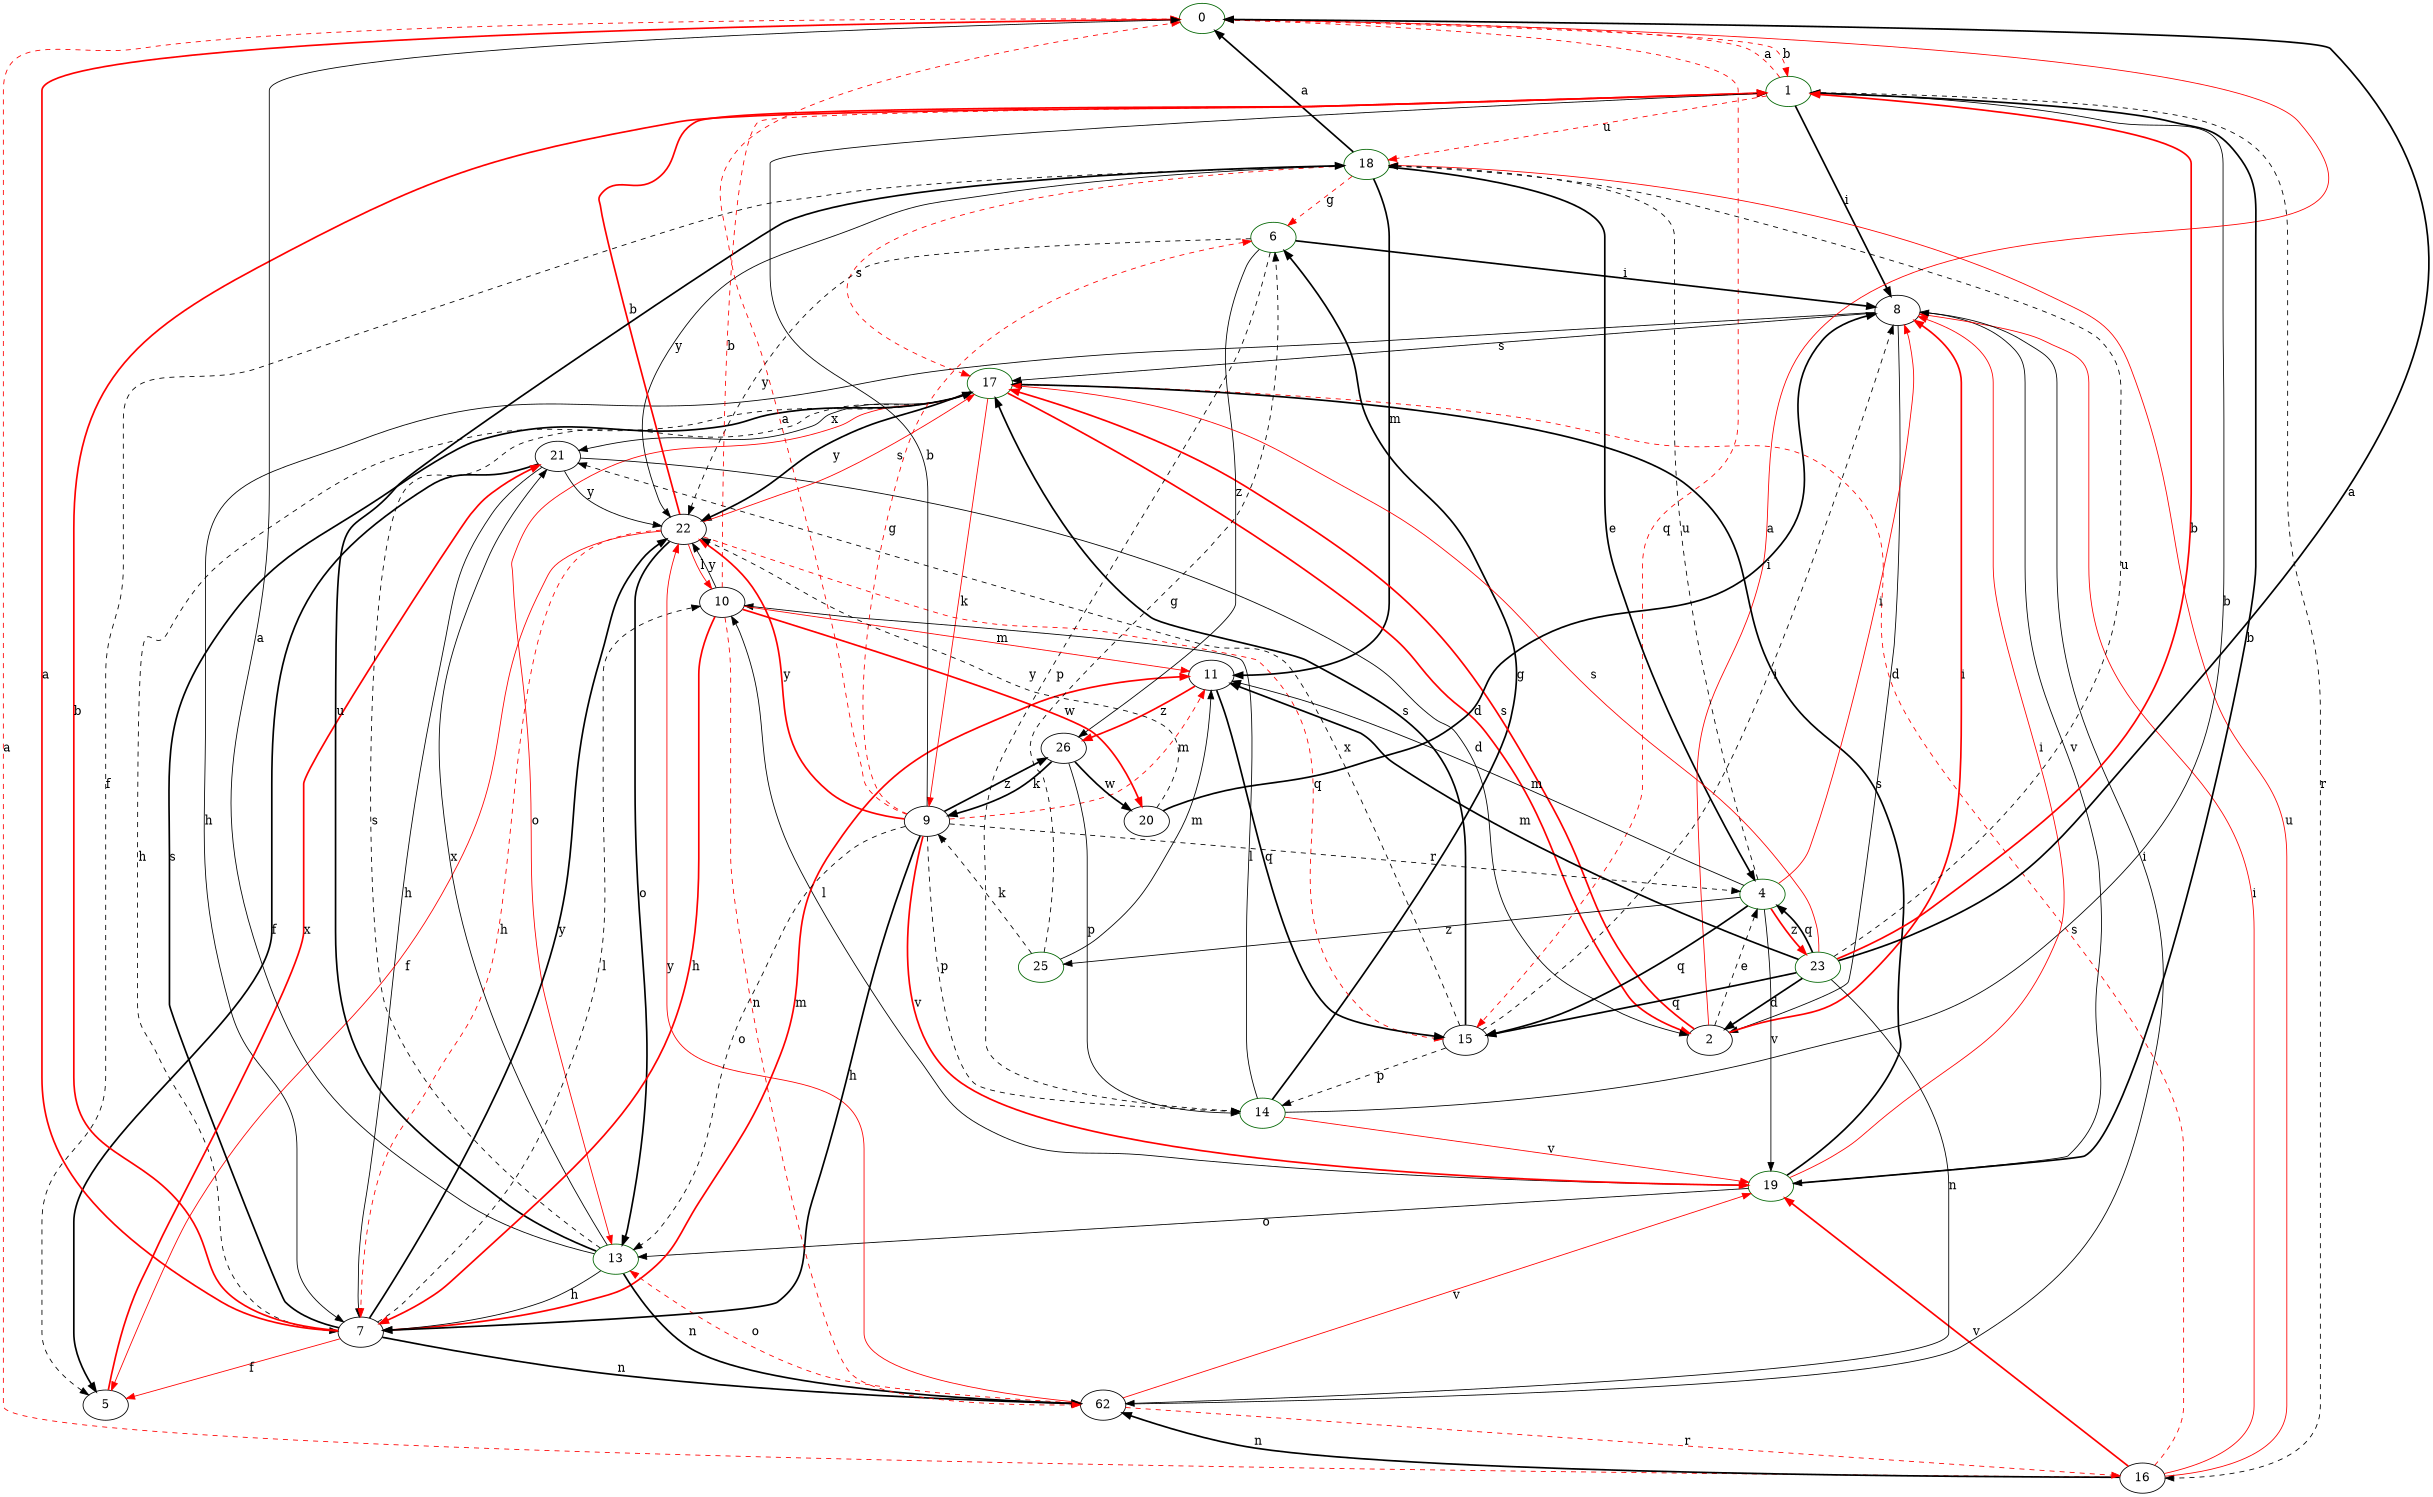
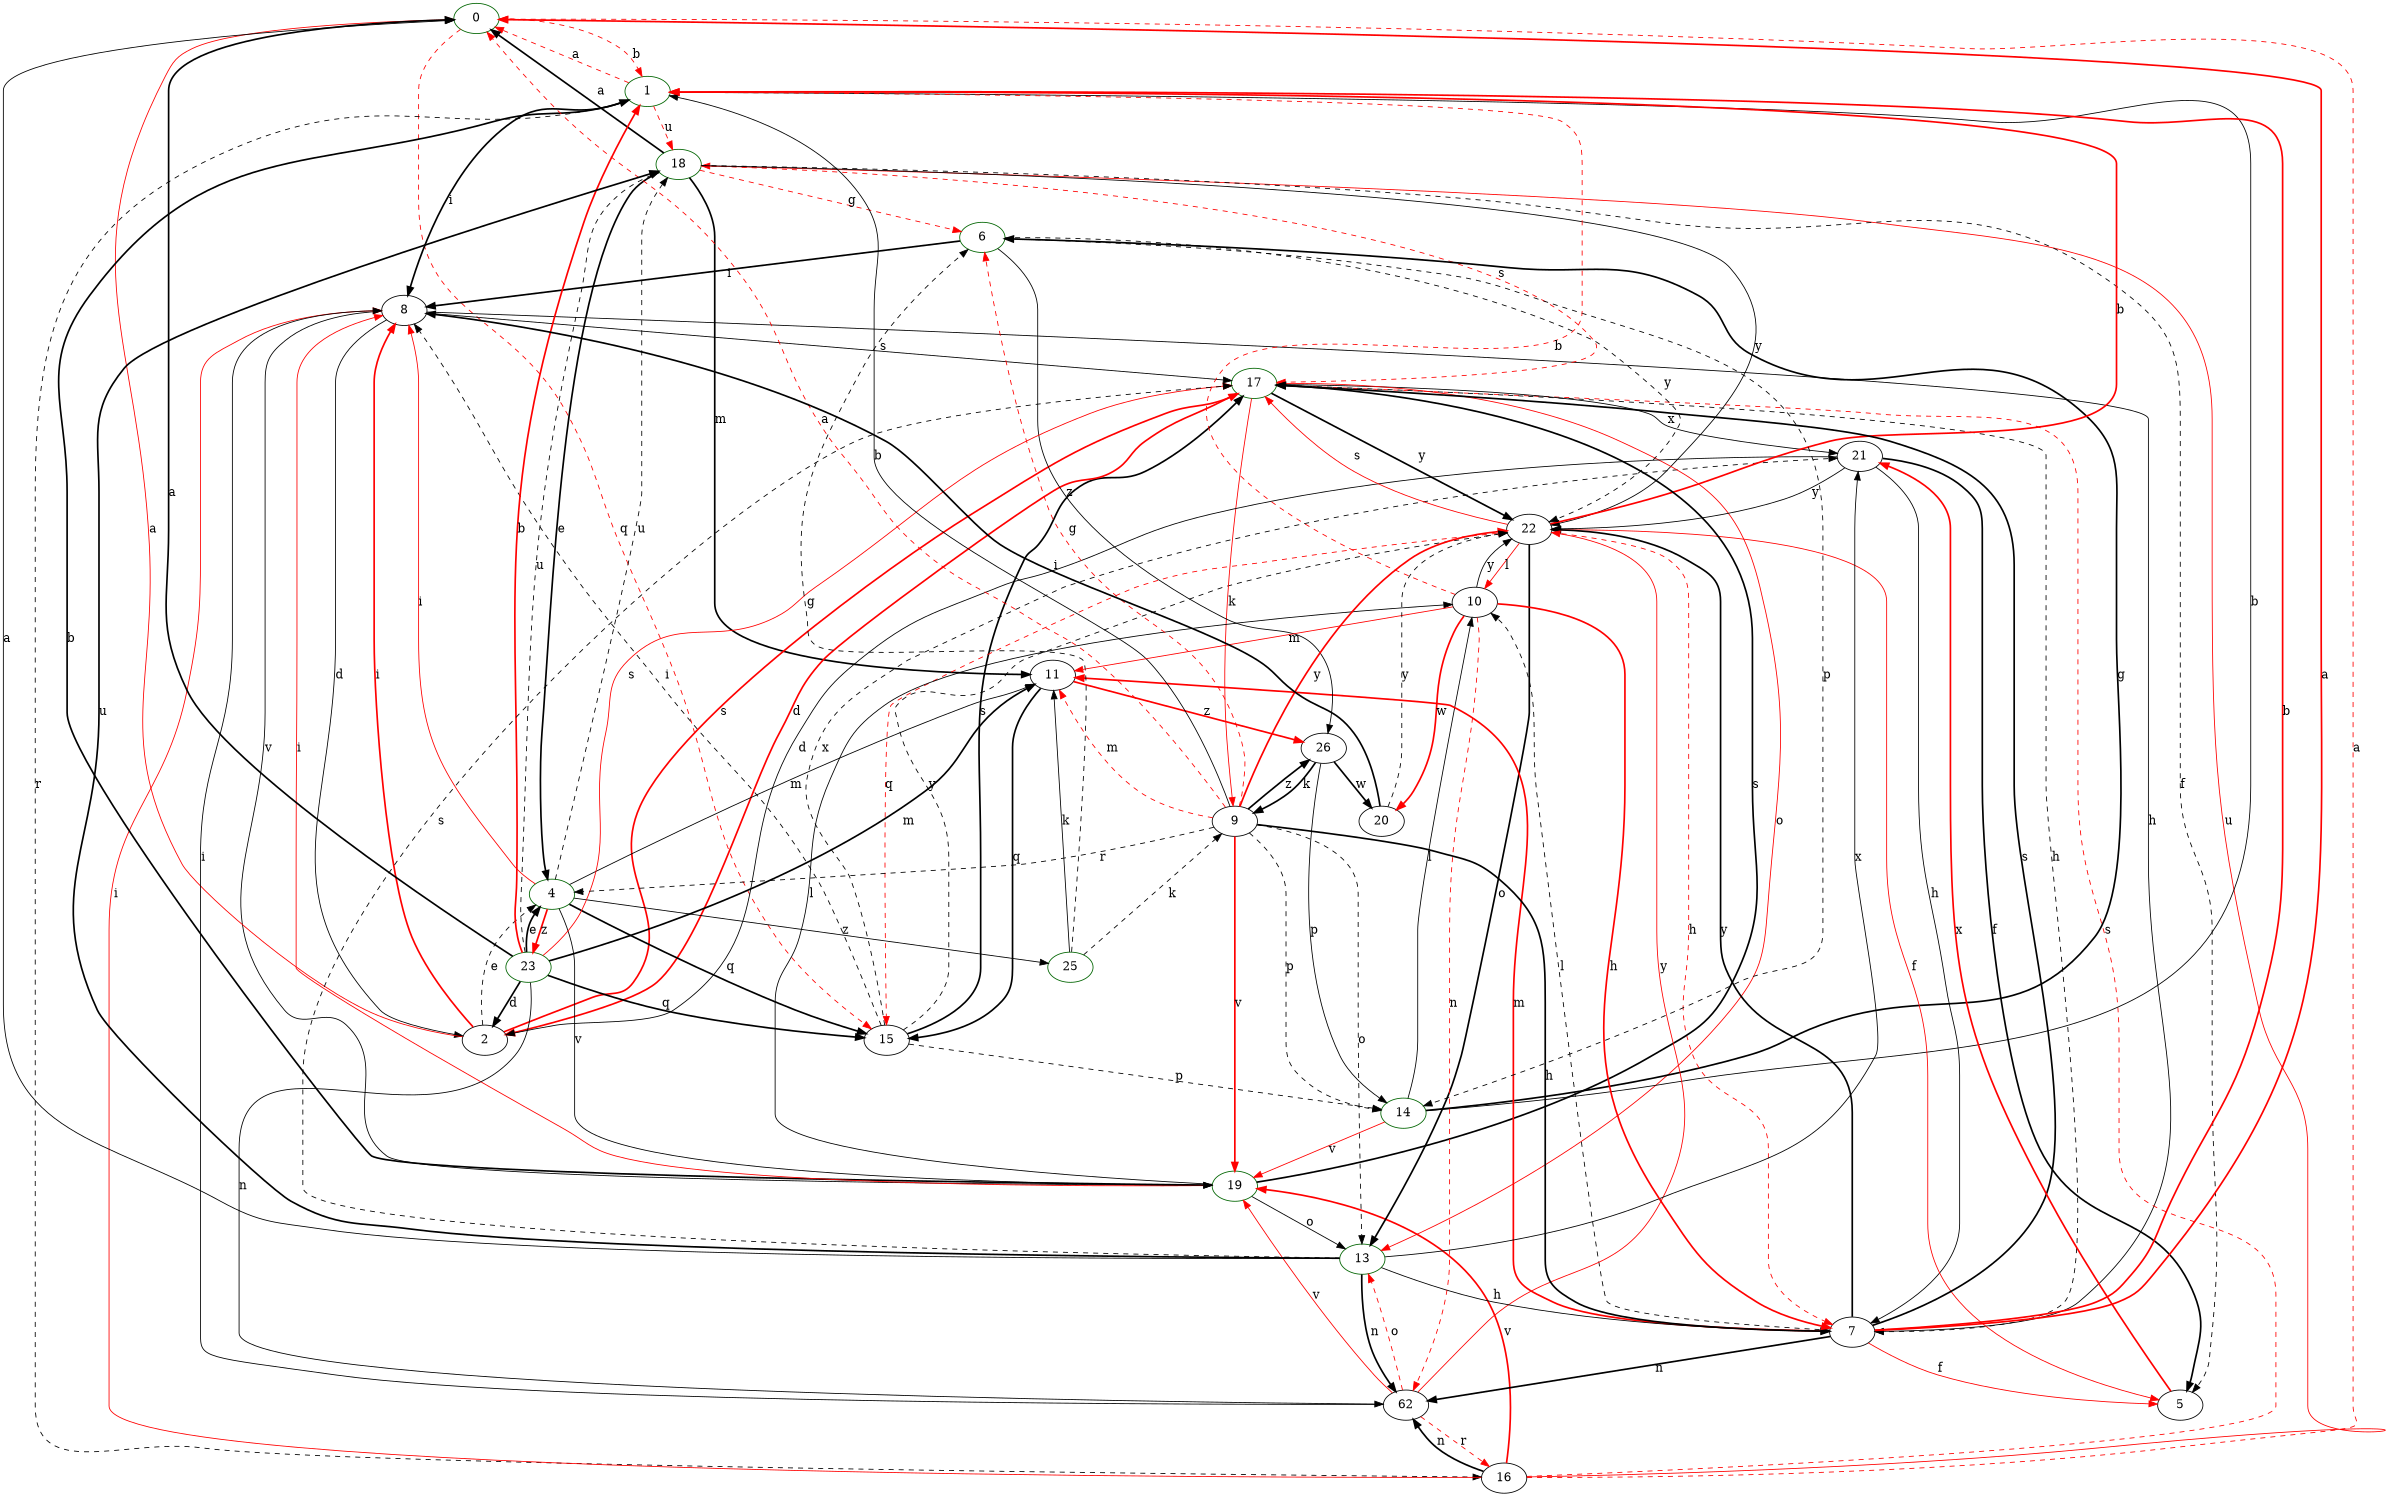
  strict digraph {
    node [color=black]
    edge [color=black style=bold]
    0 [color=darkgreen]
    1 [color=darkgreen]
    15
    8
    16
    18 [color=darkgreen]
    17 [color=darkgreen]
    21
    14 [color=darkgreen]
    22
    2
    19 [color=darkgreen]
    7
    n14 [label=62]
    4 [color=darkgreen]
    11
    5
    6 [color=darkgreen]
    23 [color=darkgreen]
    25 [color=darkgreen]
    9
    13 [color=darkgreen]
    26
    10
    20
    0 -> 1 [color=red label=b style=dashed]
    0 -> 15 [color=red label=q style=dashed]
    1 -> 0 [color=red label=a style=dashed]
    1 -> 8 [label=i]
    1 -> 16 [label=r style=dashed]
    1 -> 18 [color=red label=u style=dashed]
    15 -> 8 [label=i style=dashed]
    15 -> 17 [label=s]
    15 -> 21 [label=x style=dashed]
    15 -> 14 [label=p style=dashed]
+   15 -> 22 [label=y style=dashed]
    8 -> 17 [label=s style=solid]
    8 -> 2 [label=d style=solid]
    8 -> 19 [label=v style=solid]
    8 -> 7 [label=h style=solid]
    16 -> 0 [color=red label=a style=dashed]
    16 -> 8 [color=red label=i style=solid]
    16 -> 18 [color=red label=u style=solid]
    16 -> 17 [color=red label=s style=dashed]
    16 -> 19 [color=red label=v]
    16 -> n14 [label=n]
    18 -> 0 [label=a]
    18 -> 17 [color=red label=s style=dashed]
    18 -> 22 [label=y style=solid]
    18 -> 4 [label=e]
    18 -> 11 [label=m]
    18 -> 5 [label=f style=dashed]
    18 -> 6 [color=red label=g style=dashed]
    17 -> 21 [label=x style=solid]
    17 -> 22 [label=y]
    17 -> 2 [color=red label=d]
    17 -> 7 [label=h style=dashed]
    17 -> 9 [color=red label=k style=solid]
    17 -> 13 [color=red label=o style=solid]
    21 -> 22 [label=y style=solid]
    21 -> 2 [label=d style=solid]
    21 -> 7 [label=h style=solid]
    21 -> 5 [label=f]
    14 -> 1 [label=b style=solid]
    14 -> 19 [color=red label=v style=solid]
    14 -> 6 [label=g]
    14 -> 10 [label=l style=solid]
    22 -> 1 [color=red label=b]
    22 -> 15 [color=red label=q style=dashed]
    22 -> 17 [color=red label=s style=solid]
    22 -> 7 [color=red label=h style=dashed]
    22 -> 5 [color=red label=f style=solid]
    22 -> 13 [label=o]
    22 -> 10 [color=red label=l style=solid]
    2 -> 0 [color=red label=a style=solid]
    2 -> 8 [color=red label=i]
    2 -> 17 [color=red label=s]
    2 -> 4 [label=e style=dashed]
    19 -> 1 [label=b]
    19 -> 8 [color=red label=i style=solid]
    19 -> 17 [label=s]
    19 -> 13 [label=o style=solid]
    19 -> 10 [label=l style=solid]
    7 -> 0 [color=red label=a]
    7 -> 1 [color=red label=b]
    7 -> 17 [label=s]
    7 -> 22 [label=y]
    7 -> n14 [label=n]
    7 -> 11 [color=red label=m]
    7 -> 5 [color=red label=f style=solid]
    7 -> 10 [label=l style=dashed]
    n14 -> 8 [label=i style=solid]
    n14 -> 16 [color=red label=r style=dashed]
    n14 -> 22 [color=red label=y style=solid]
    n14 -> 19 [color=red label=v style=solid]
    n14 -> 13 [color=red label=o style=dashed]
    4 -> 15 [label=q]
    4 -> 8 [color=red label=i style=solid]
    4 -> 18 [label=u style=dashed]
    4 -> 19 [label=v style=solid]
    4 -> 11 [label=m style=solid]
    4 -> 23 [color=red label=z]
    4 -> 25 [label=z style=solid]
    11 -> 15 [label=q]
    11 -> 26 [color=red label=z]
    5 -> 21 [color=red label=x]
    6 -> 8 [label=i]
    6 -> 14 [label=p style=dashed]
    6 -> 22 [label=y style=dashed]
    6 -> 26 [label=z style=solid]
    23 -> 0 [label=a]
    23 -> 1 [color=red label=b]
    23 -> 15 [label=q]
    23 -> 18 [label=u style=dashed]
    23 -> 17 [color=red label=s style=solid]
    23 -> 2 [label=d]
    23 -> n14 [label=n style=solid]
-   23 -> 4 [label=q]
+   23 -> 4 [label=e]
    23 -> 11 [label=m]
-   25 -> 11 [label=m style=solid]
+   25 -> 11 [label=k style=solid]
    25 -> 6 [label=g style=dashed]
    25 -> 9 [label=k style=dashed]
    9 -> 0 [color=red label=a style=dashed]
    9 -> 1 [label=b style=solid]
    9 -> 14 [label=p style=dashed]
    9 -> 22 [color=red label=y]
    9 -> 19 [color=red label=v]
    9 -> 7 [label=h]
    9 -> 4 [label=r style=dashed]
    9 -> 11 [color=red label=m style=dashed]
    9 -> 6 [color=red label=g style=dashed]
    9 -> 13 [label=o style=dashed]
    9 -> 26 [label=z]
    13 -> 0 [label=a style=solid]
    13 -> 18 [label=u]
    13 -> 17 [label=s style=dashed]
    13 -> 21 [label=x style=solid]
    13 -> 7 [label=h style=solid]
    13 -> n14 [label=n]
    26 -> 14 [label=p style=solid]
    26 -> 9 [label=k]
    26 -> 20 [label=w]
    10 -> 1 [color=red label=b style=dashed]
    10 -> 22 [label=y style=solid]
    10 -> 7 [color=red label=h]
    10 -> n14 [color=red label=n style=dashed]
    10 -> 11 [color=red label=m style=solid]
    10 -> 20 [color=red label=w]
    20 -> 8 [label=i]
    20 -> 22 [label=y style=dashed]
  }
